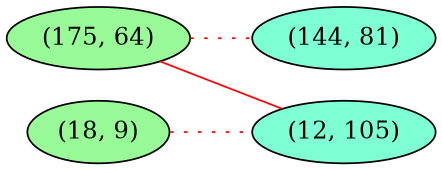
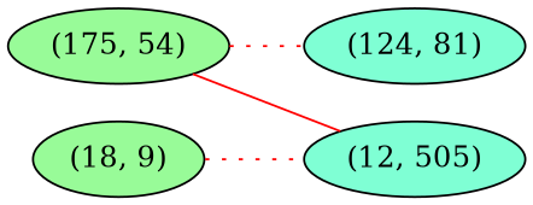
  graph {
    fontname="DejaVu Serif"
    rankdir=LR
    node [fillcolor=palegreen fontname="DejaVu Serif" style=filled]
    edge [color=red fontname="DejaVu Serif" style=dotted weight=1]
-   "(175, 54)" [label="(175, 64)"]
-   "(124, 81)" [fillcolor=aquamarine label="(144, 81)"]
-   "(12, 105)" [fillcolor=aquamarine]
+   "(175, 54)"
+   "(124, 81)" [fillcolor=aquamarine]
+   "(12, 105)" [fillcolor=aquamarine label="(12, 505)"]
    "(18, 9)"
    "(175, 54)" -- "(124, 81)"
    "(175, 54)" -- "(12, 105)" [style=solid]
    "(18, 9)" -- "(12, 105)"
  }
